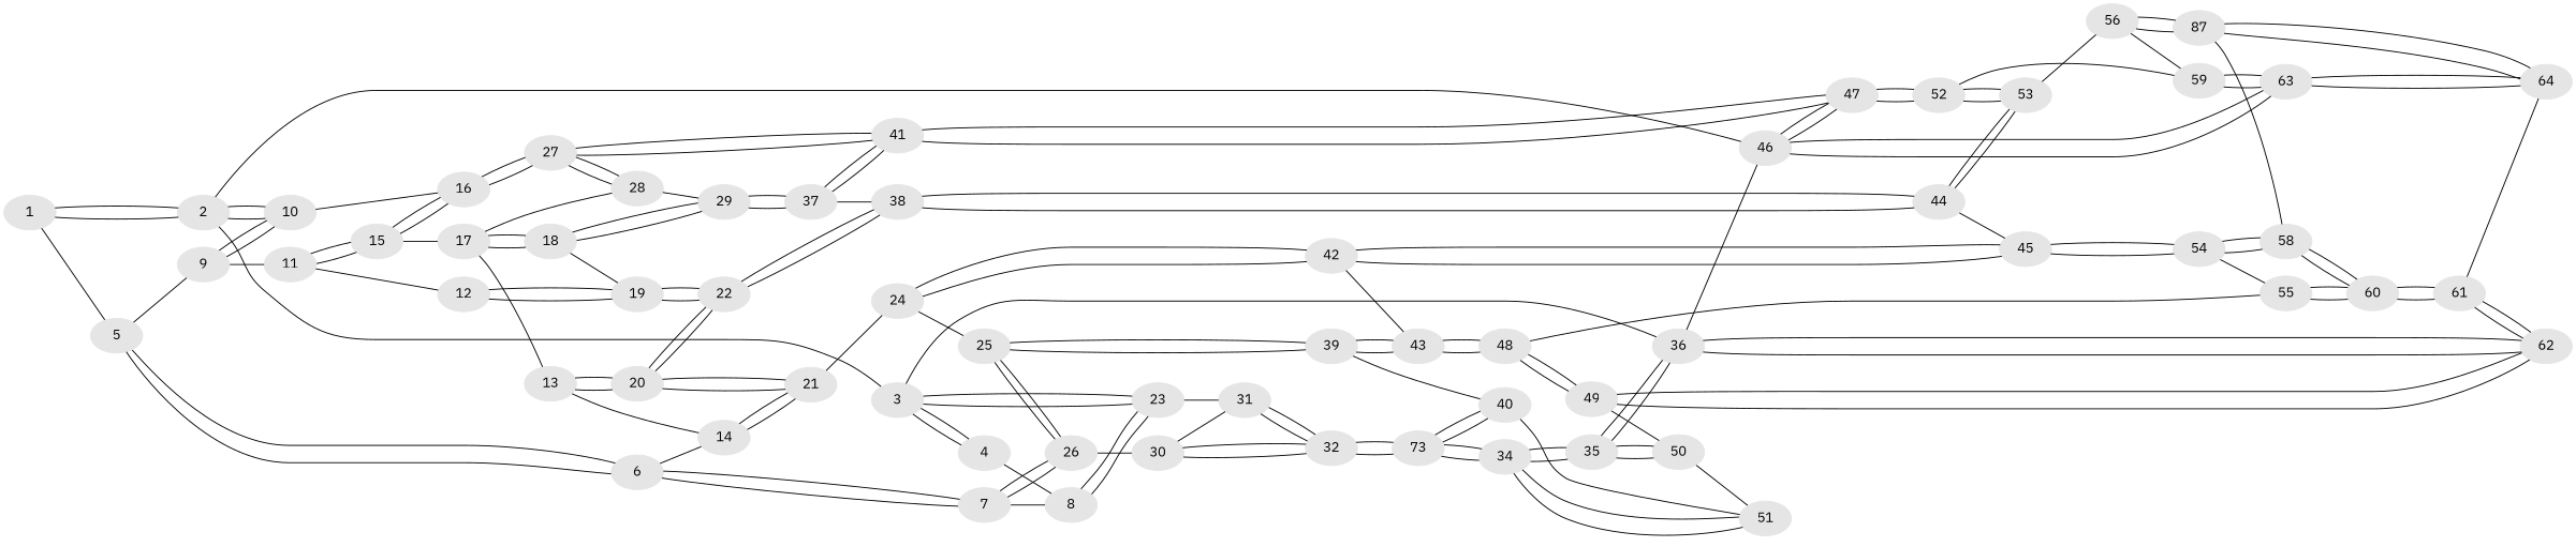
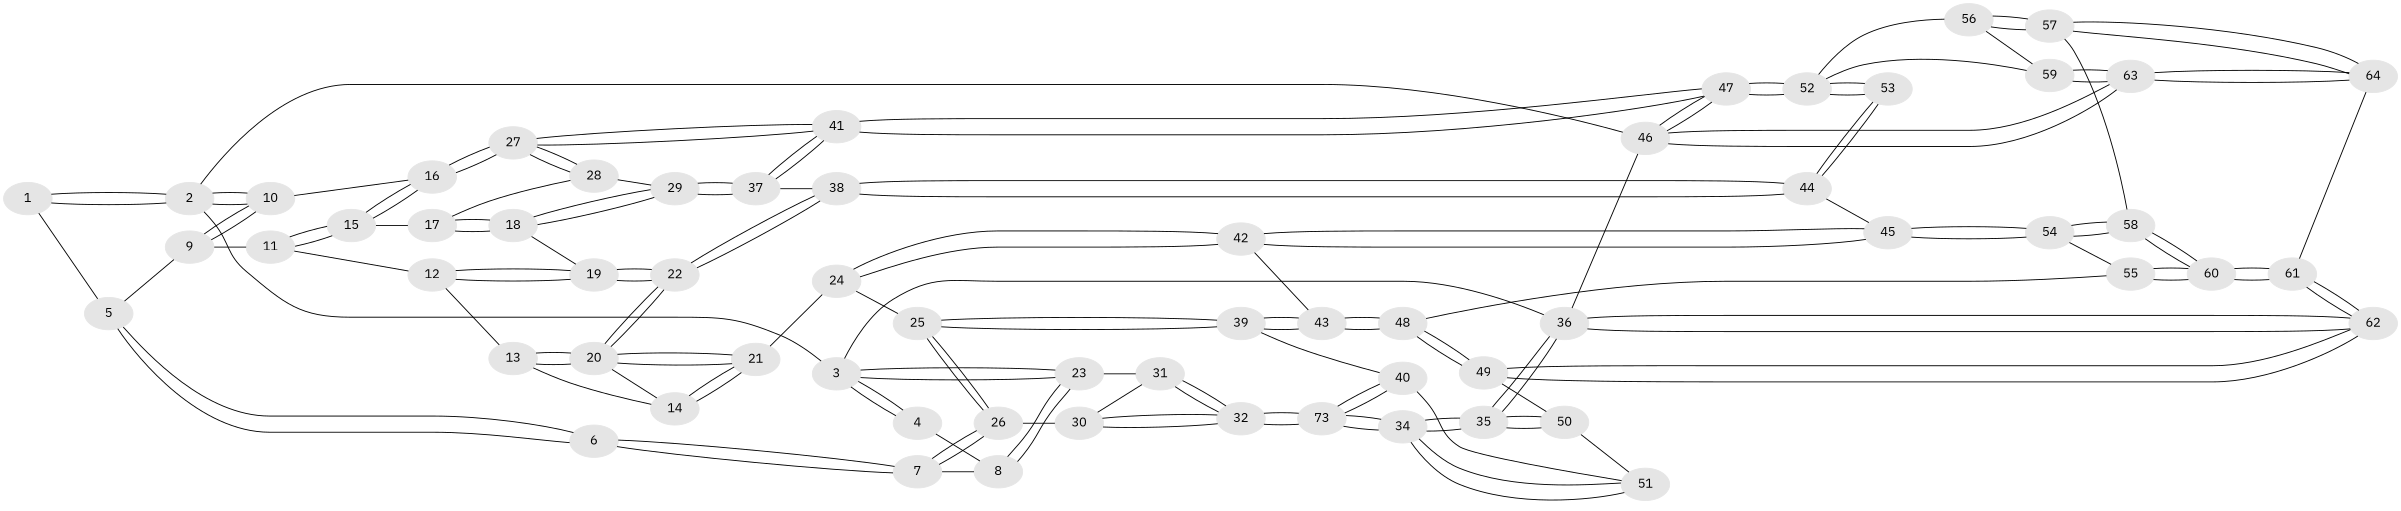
  graph {
    fontname="IBM Plex Sans"
    rankdir=LR
    node [color=gray90 fontname="IBM Plex Sans" style=filled]
    edge [fontname="IBM Plex Sans"]
    1
    2
    5
    3
    10
    46
    6
    9
    4
    23
    36
    16
    47
    63
    8
    31
    62
    7
    14
    11
    26
    21
    30
    12
    15
    27
    13
    19
    17
    20
    22
    24
    18
    28
    41
    29
    37
    38
    25
    42
    44
    32
    39
    43
    45
    40
    n47 [label=73]
    34
    35
    51
    50
    53
    48
    52
    54
    49
    55
    56
    58
    64
    59
    60
-   57 [label=87]
+   57
    61
    1 -- 2
    1 -- 2
    1 -- 5
    2 -- 3
    2 -- 10
    2 -- 10
    2 -- 46
    5 -- 6
    5 -- 6
    5 -- 9
    3 -- 4
    3 -- 4
    3 -- 23
    3 -- 23
    3 -- 36
    10 -- 16
    46 -- 47
    46 -- 47
    46 -- 63
    46 -- 63
    6 -- 7
    6 -- 7
-   6 -- 14
+   20 -- 14
    9 -- 10
    9 -- 10
    9 -- 11
    4 -- 8
    23 -- 31
    36 -- 46
    36 -- 62
    36 -- 62
    16 -- 27
    16 -- 27
    47 -- 52
    47 -- 52
    63 -- 64
    63 -- 64
    8 -- 23
    8 -- 23
    31 -- 32
    31 -- 32
    7 -- 8
    7 -- 26
    7 -- 26
    14 -- 21
    14 -- 21
    11 -- 12
    11 -- 15
    11 -- 15
    26 -- 30
    21 -- 24
    30 -- 31
    30 -- 32
    30 -- 32
-   17 -- 13
+   12 -- 13
    12 -- 19
    12 -- 19
    15 -- 16
    15 -- 16
    15 -- 17
    27 -- 28
    27 -- 28
    27 -- 41
    27 -- 41
    13 -- 14
    13 -- 20
    13 -- 20
    19 -- 22
    19 -- 22
    17 -- 18
    17 -- 18
    17 -- 28
    20 -- 21
    20 -- 21
    20 -- 22
    20 -- 22
    22 -- 38
    22 -- 38
    24 -- 25
    24 -- 42
    24 -- 42
    18 -- 19
    18 -- 29
    18 -- 29
    28 -- 29
    41 -- 47
    41 -- 47
    29 -- 37
    29 -- 37
    37 -- 41
    37 -- 41
    37 -- 38
    38 -- 44
    38 -- 44
    25 -- 26
    25 -- 26
    25 -- 39
    25 -- 39
    42 -- 43
    42 -- 45
    42 -- 45
    44 -- 45
    44 -- 53
    44 -- 53
    32 -- n47
    32 -- n47
    39 -- 43
    39 -- 43
    39 -- 40
    43 -- 48
    43 -- 48
    45 -- 54
    45 -- 54
    40 -- 51
    n47 -- 40
    n47 -- 40
    n47 -- 34
    n47 -- 34
    34 -- 35
    34 -- 35
    34 -- 51
    34 -- 51
    35 -- 36
    35 -- 36
    35 -- 50
    35 -- 50
    50 -- 51
-   53 -- 56
+   52 -- 56
    48 -- 49
    48 -- 49
    48 -- 55
    52 -- 53
    52 -- 53
    52 -- 59
    54 -- 55
    54 -- 58
    54 -- 58
    49 -- 62
    49 -- 62
    49 -- 50
    55 -- 60
    55 -- 60
    56 -- 59
    56 -- 57
    56 -- 57
    58 -- 60
    58 -- 60
    59 -- 63
    59 -- 63
    60 -- 61
    60 -- 61
    57 -- 58
    57 -- 64
    57 -- 64
    61 -- 62
    61 -- 62
    61 -- 64
  }
